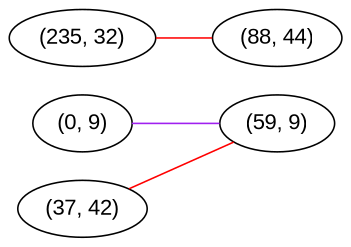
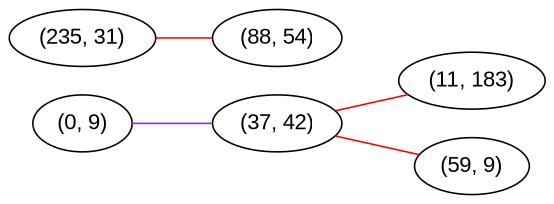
  graph {
    fontname="Liberation Sans"
    rankdir=LR
    node [fontname="Liberation Sans"]
    edge [color=red fontname="Liberation Sans" weight=1]
    n1 [label="(0, 9)"]
    "(37, 42)"
+   "(11, 183)"
    "(59, 9)"
-   "(235, 31)" [label="(235, 32)"]
-   "(88, 44)"
-   n1 -- "(59, 9)" [color=purple weight=4]
+   "(235, 31)"
+   "(88, 44)" [label="(88, 54)"]
+   n1 -- "(37, 42)" [color=purple weight=4]
+   "(37, 42)" -- "(11, 183)"
    "(37, 42)" -- "(59, 9)"
    "(235, 31)" -- "(88, 44)"
  }
